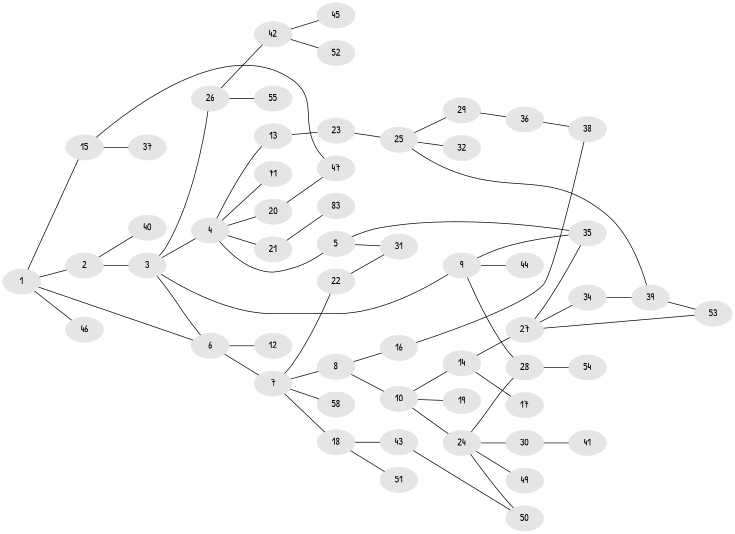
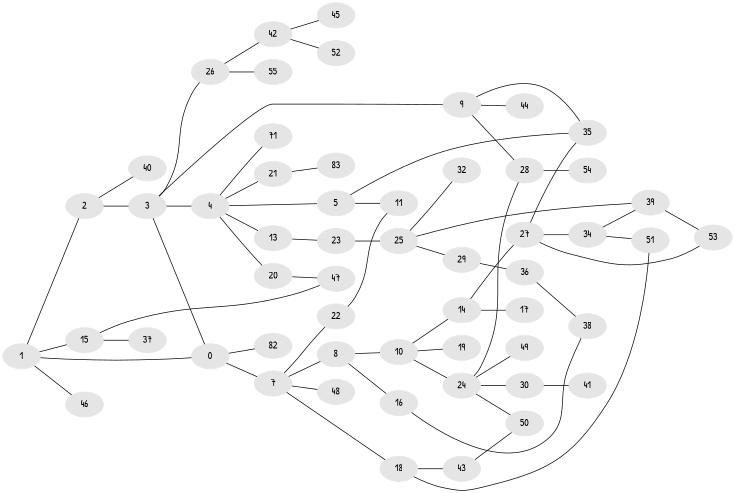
  graph {
    fontname="Patrick Hand"
    rankdir=LR
    node [color=gray90 fontname="Patrick Hand" style=filled]
    edge [fontname="Patrick Hand"]
    1
    2
-   6
+   6 [label=0]
    15
    46
    3
    40
    7
-   12
+   12 [label=82]
    37
    47
    4
    9
    26
    21
    5
    n17 [label=71]
    13
    20
    35
    28
    44
    n23 [label=83]
    42
    55
-   31
+   31 [label=11]
    23
    8
    18
    22
-   48 [label=58]
+   48
    10
    16
    43
    51
    14
    19
    24
    38
    54
    17
    27
    30
    49
    50
    25
    34
    53
    29
    32
    39
    41
    36
    45
    52
    1 -- 2
    1 -- 6
    1 -- 15
    1 -- 46
    2 -- 3
    2 -- 40
    6 -- 7
    6 -- 12
    15 -- 37
    15 -- 47
    3 -- 6
    3 -- 4
    3 -- 9
    3 -- 26
    7 -- 8
    7 -- 18
    7 -- 22
    7 -- 48
    4 -- 21
    4 -- 5
    4 -- n17
    4 -- 13
    4 -- 20
    9 -- 35
    9 -- 28
    9 -- 44
    26 -- 42
    26 -- 55
    21 -- n23
    5 -- 35
    5 -- 31
    13 -- 23
    20 -- 47
    28 -- 54
    42 -- 45
    42 -- 52
    23 -- 25
    8 -- 10
    8 -- 16
    18 -- 43
    18 -- 51
    22 -- 31
    10 -- 14
    10 -- 19
    10 -- 24
    16 -- 38
    43 -- 50
    14 -- 17
    14 -- 27
    24 -- 28
    24 -- 30
    24 -- 49
    24 -- 50
    27 -- 35
    27 -- 34
    27 -- 53
    30 -- 41
    25 -- 29
    25 -- 32
    25 -- 39
+   34 -- 51
    34 -- 39
    29 -- 36
    39 -- 53
    36 -- 38
  }
